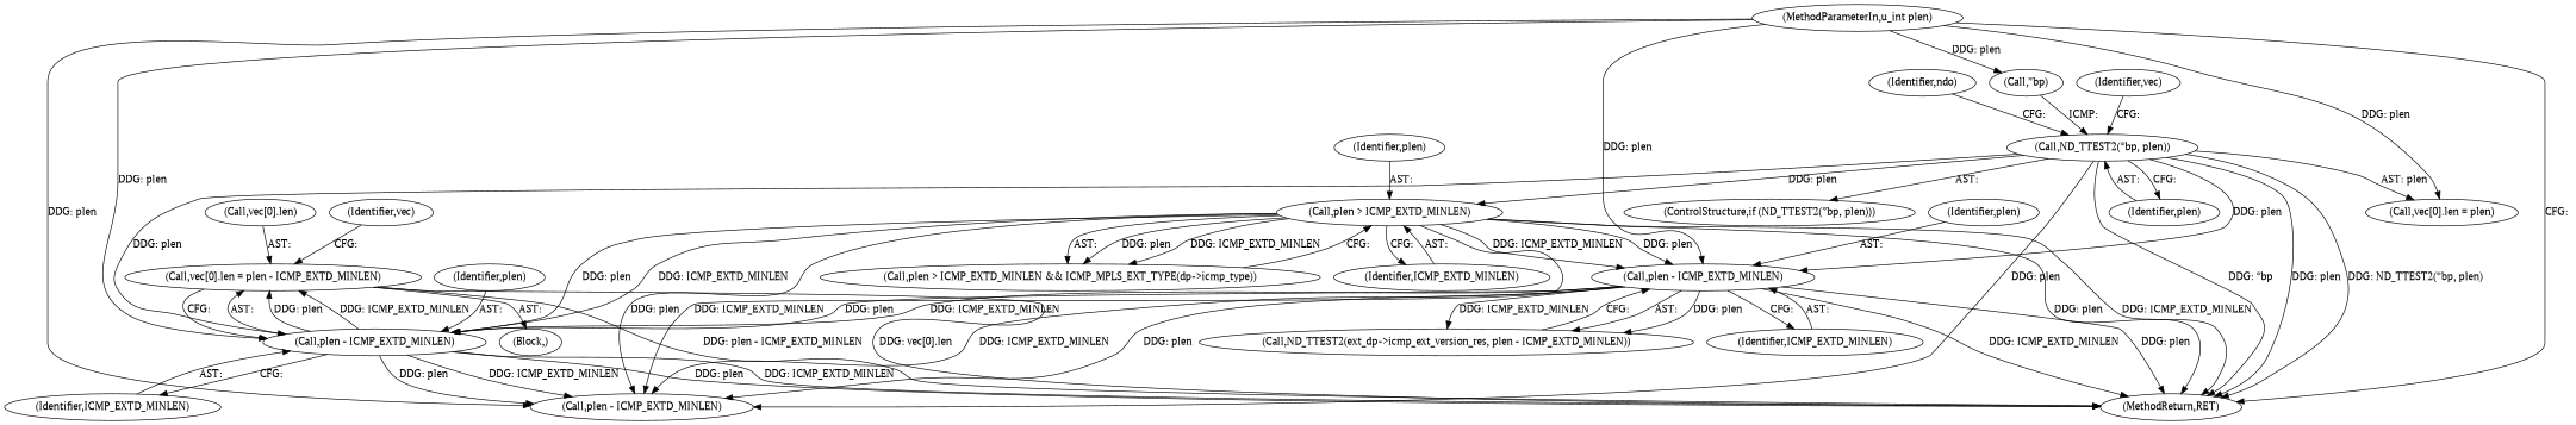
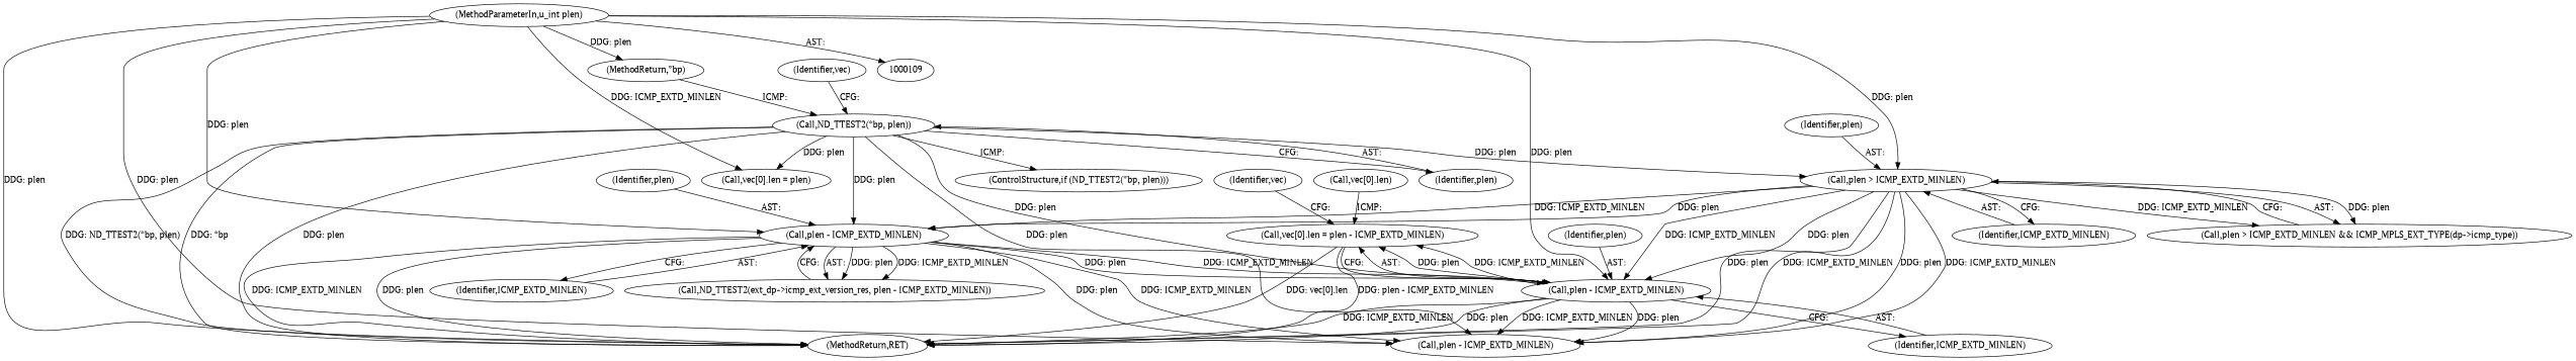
  digraph {
    fontname="PT Serif"
    node [fontname="PT Serif"]
    edge [fontname="PT Serif"]
    n1 [label="(Call,vec[0].len = plen - ICMP_EXTD_MINLEN)"]
    n2 [label="(Call,plen - ICMP_EXTD_MINLEN)"]
    n3 [label="(MethodReturn,RET)"]
-   n4 [label="(Block,)"]
    n5 [label="(Call,plen - ICMP_EXTD_MINLEN)"]
    n6 [label="(Identifier,ICMP_EXTD_MINLEN)"]
    n7 [label="(Call,ND_TTEST2(*bp, plen))"]
    n8 [label="(Call,plen - ICMP_EXTD_MINLEN)"]
    n9 [label="(Call,plen > ICMP_EXTD_MINLEN)"]
    n10 [label="(Call,vec[0].len = plen)"]
    n11 [label="(ControlStructure,if (ND_TTEST2(*bp, plen)))"]
    n12 [label="(Identifier,plen)"]
    n13 [label="(Call,ND_TTEST2(ext_dp->icmp_ext_version_res, plen - ICMP_EXTD_MINLEN))"]
    n14 [label="(Identifier,ICMP_EXTD_MINLEN)"]
    n15 [label="(Call,plen > ICMP_EXTD_MINLEN && ICMP_MPLS_EXT_TYPE(dp->icmp_type))"]
    n16 [label="(Identifier,ICMP_EXTD_MINLEN)"]
    n17 [label="(MethodParameterIn,u_int plen)"]
-   n19 [label="(Call,*bp)"]
+   1000109
+   n19 [label="(MethodReturn,*bp)"]
    n20 [label="(Call,vec[0].len)"]
    n21 [label="(Identifier,vec)"]
    n22 [label="(Identifier,vec)"]
    n23 [label="(Identifier,plen)"]
-   n24 [label="(Identifier,ndo)"]
    n25 [label="(Identifier,plen)"]
    n26 [label="(Identifier,plen)"]
    n1 -> n2 [label="CFG: "]
    n1 -> n3 [label="DDG: plen - ICMP_EXTD_MINLEN"]
    n1 -> n3 [label="DDG: vec[0].len"]
-   n1 -> n4 [label="AST: "]
    n2 -> n1 [label="AST: "]
    n2 -> n1 [label="DDG: plen"]
    n2 -> n1 [label="DDG: ICMP_EXTD_MINLEN"]
    n2 -> n3 [label="DDG: ICMP_EXTD_MINLEN"]
    n2 -> n3 [label="DDG: plen"]
    n2 -> n5 [label="DDG: plen"]
    n2 -> n5 [label="DDG: ICMP_EXTD_MINLEN"]
    n2 -> n6 [label="CFG: "]
    n6 -> n2 [label="AST: "]
    n7 -> n2 [label="DDG: plen"]
    n7 -> n3 [label="DDG: *bp"]
    n7 -> n3 [label="DDG: plen"]
    n7 -> n3 [label="DDG: ND_TTEST2(*bp, plen)"]
    n7 -> n5 [label="DDG: plen"]
    n7 -> n8 [label="DDG: plen"]
    n7 -> n9 [label="DDG: plen"]
-   n7 -> n10 [label="AST: plen"]
-   n7 -> n11 [label="AST: "]
+   n7 -> n10 [label="DDG: plen"]
+   n7 -> n11 [label="ICMP: "]
    n7 -> n12 [label="CFG: "]
    n8 -> n2 [label="DDG: plen"]
    n8 -> n2 [label="DDG: ICMP_EXTD_MINLEN"]
    n8 -> n3 [label="DDG: ICMP_EXTD_MINLEN"]
    n8 -> n3 [label="DDG: plen"]
    n8 -> n5 [label="DDG: plen"]
    n8 -> n5 [label="DDG: ICMP_EXTD_MINLEN"]
    n8 -> n13 [label="AST: "]
    n8 -> n13 [label="DDG: plen"]
    n8 -> n13 [label="DDG: ICMP_EXTD_MINLEN"]
    n8 -> n14 [label="CFG: "]
    n9 -> n2 [label="DDG: plen"]
    n9 -> n2 [label="DDG: ICMP_EXTD_MINLEN"]
    n9 -> n3 [label="DDG: ICMP_EXTD_MINLEN"]
    n9 -> n3 [label="DDG: plen"]
    n9 -> n5 [label="DDG: plen"]
    n9 -> n5 [label="DDG: ICMP_EXTD_MINLEN"]
    n9 -> n8 [label="DDG: plen"]
    n9 -> n8 [label="DDG: ICMP_EXTD_MINLEN"]
    n9 -> n15 [label="AST: "]
    n9 -> n15 [label="DDG: plen"]
    n9 -> n15 [label="DDG: ICMP_EXTD_MINLEN"]
    n9 -> n16 [label="CFG: "]
    n12 -> n7 [label="AST: "]
    n13 -> n8 [label="CFG: "]
    n14 -> n8 [label="AST: "]
    n15 -> n9 [label="CFG: "]
    n16 -> n9 [label="AST: "]
    n17 -> n2 [label="DDG: plen"]
-   n17 -> n3 [label="CFG: "]
+   n17 -> n3 [label="DDG: plen"]
    n17 -> n5 [label="DDG: plen"]
    n17 -> n8 [label="DDG: plen"]
-   n17 -> n10 [label="DDG: plen"]
+   n17 -> n9 [label="DDG: plen"]
+   n17 -> n10 [label="DDG: ICMP_EXTD_MINLEN"]
+   n17 -> 1000109 [label="AST: "]
    n17 -> n19 [label="DDG: plen"]
    n19 -> n7 [label="ICMP: "]
-   n20 -> n1 [label="AST: "]
+   n20 -> n1 [label="ICMP: "]
    n21 -> n7 [label="CFG: "]
    n22 -> n1 [label="CFG: "]
    n23 -> n2 [label="AST: "]
-   n24 -> n7 [label="CFG: "]
    n25 -> n8 [label="AST: "]
    n26 -> n9 [label="AST: "]
  }
